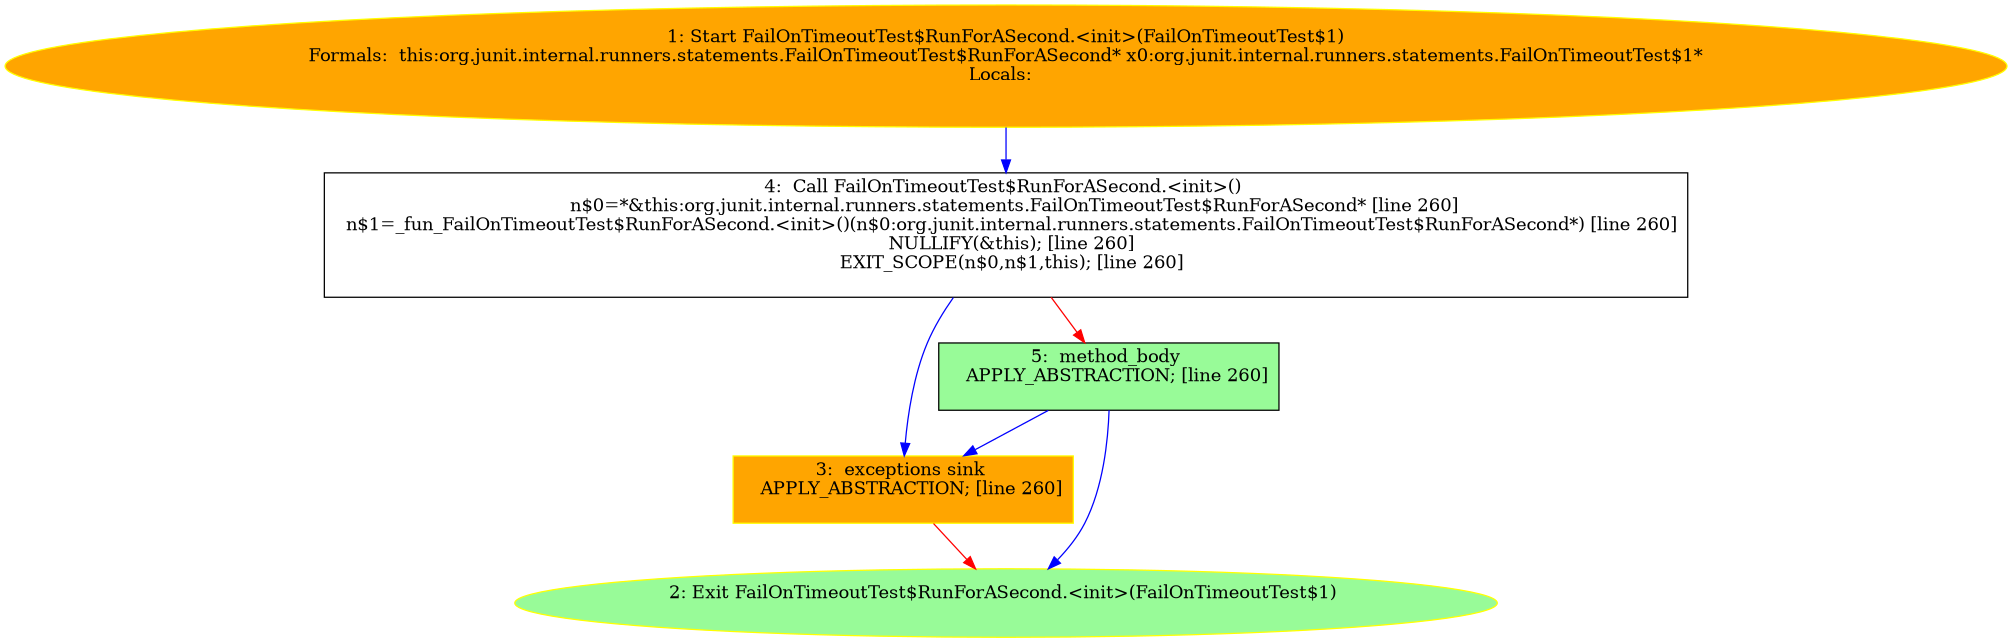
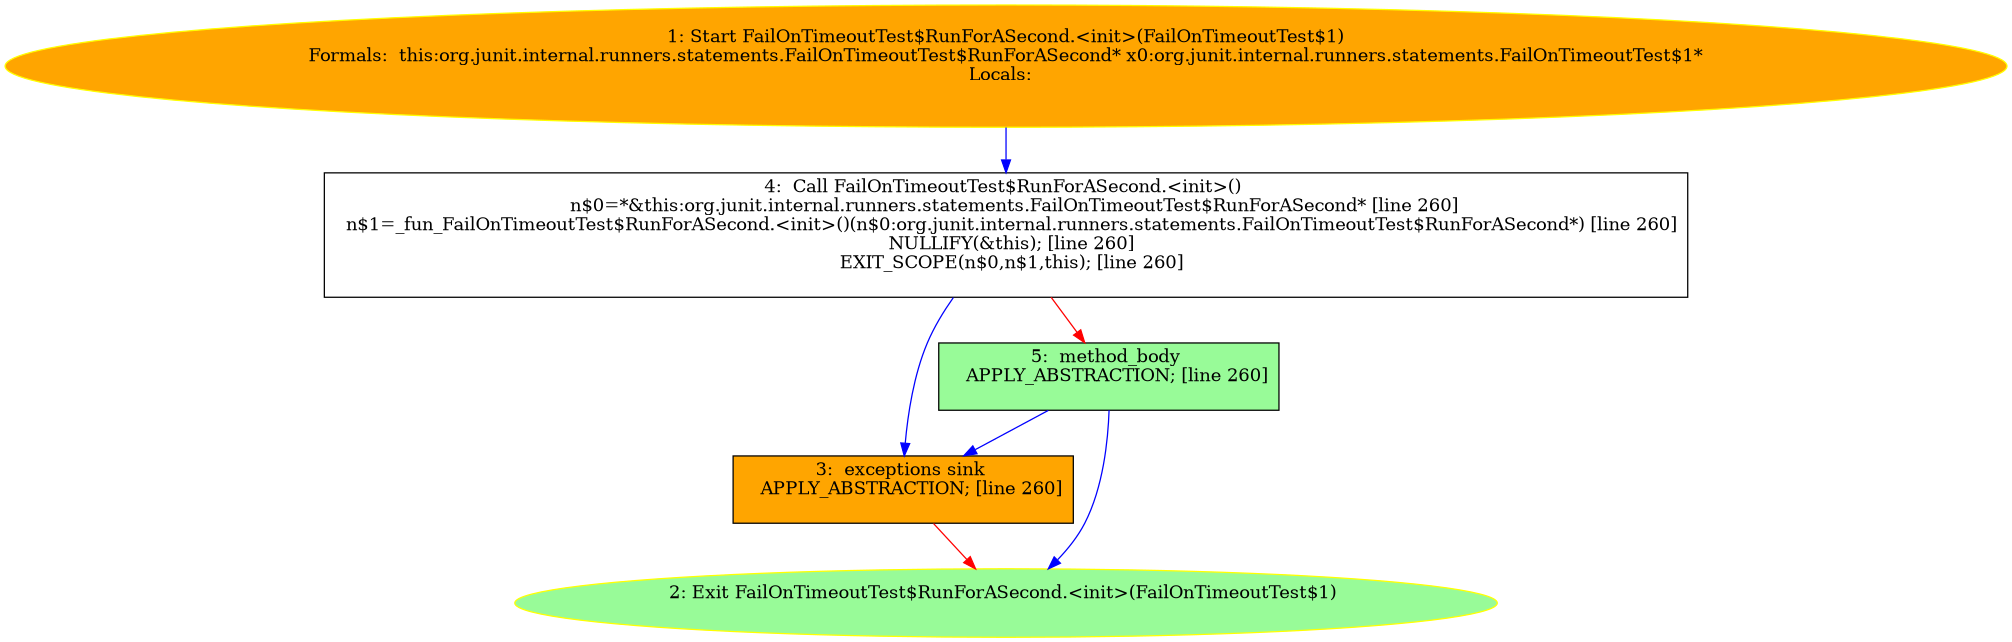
  digraph {
    node [style=filled fillcolor=orange shape=box]
    edge [color=blue]
    n1 [color=yellow label="1: Start FailOnTimeoutTest$RunForASecond.<init>(FailOnTimeoutTest$1)\nFormals:  this:org.junit.internal.runners.statements.FailOnTimeoutTest$RunForASecond* x0:org.junit.internal.runners.statements.FailOnTimeoutTest$1*\nLocals:  \n  " shape=""]
    n2 [label="4:  Call FailOnTimeoutTest$RunForASecond.<init>() \n   n$0=*&this:org.junit.internal.runners.statements.FailOnTimeoutTest$RunForASecond* [line 260]\n  n$1=_fun_FailOnTimeoutTest$RunForASecond.<init>()(n$0:org.junit.internal.runners.statements.FailOnTimeoutTest$RunForASecond*) [line 260]\n  NULLIFY(&this); [line 260]\n  EXIT_SCOPE(n$0,n$1,this); [line 260]\n " fillcolor=white]
-   n3 [label="3:  exceptions sink \n   APPLY_ABSTRACTION; [line 260]\n " color=yellow]
+   n3 [label="3:  exceptions sink \n   APPLY_ABSTRACTION; [line 260]\n "]
    n4 [label="5:  method_body \n   APPLY_ABSTRACTION; [line 260]\n " fillcolor=palegreen]
    n5 [color=yellow label="2: Exit FailOnTimeoutTest$RunForASecond.<init>(FailOnTimeoutTest$1) \n  " fillcolor=palegreen shape=""]
    n1 -> n2
    n2 -> n3
    n2 -> n4 [color=red]
    n3 -> n5 [color=red]
    n4 -> n3
    n4 -> n5
  }
